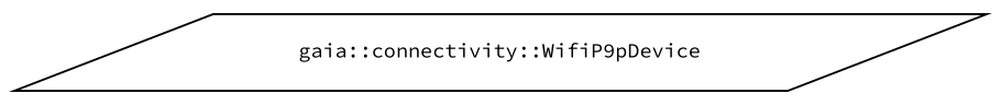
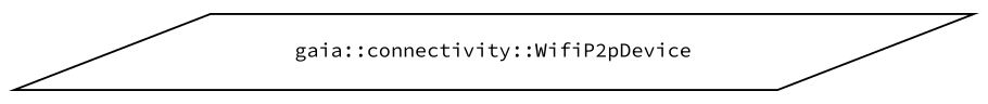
  digraph {
    rankdir=LR
    fontname="Source Code Pro"
-   n1 [color=black fillcolor=white fontname="Source Code Pro" fontsize=10 height=0.2 label="gaia::connectivity::WifiP9pDevice" shape=parallelogram style=filled width=0.4]
+   n1 [color=black fillcolor=white fontname="Source Code Pro" fontsize=10 height=0.2 label="gaia::connectivity::WifiP2pDevice" shape=parallelogram style=filled width=0.4]
  }
